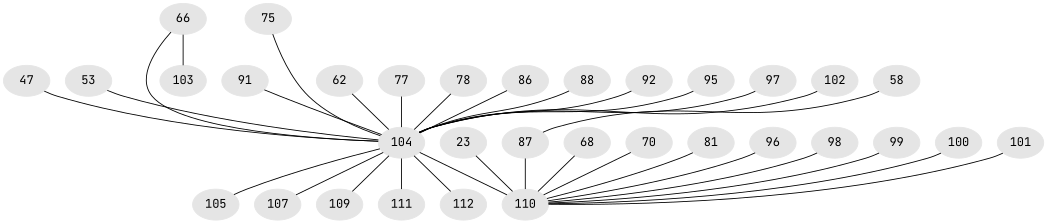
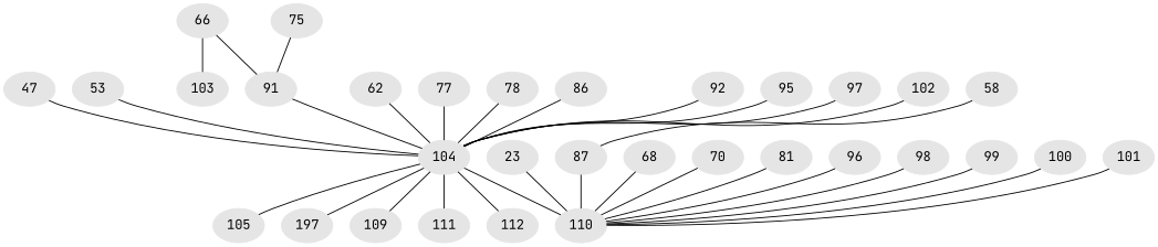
  graph {
    fontname="JetBrains Mono"
    node [color=gray90 fontname="JetBrains Mono" style=filled]
    edge [fontname="JetBrains Mono"]
    110 [super="+74+82+108"]
    n2 [label=23]
    104 [super="+80+28+72+93+85+43+44"]
    105
-   107 [super="+64"]
+   107 [super="+64" label=197]
    109
    111
    112 [super="+94"]
    47
    53
    66 [super="+56"]
    103 [super="+83"]
    87 [super="+48"]
    58
    62
    68
    70
    75 [super="+73"]
    77 [super="+76"]
    78 [super="+41"]
    81 [super="+30+57"]
    86 [super="+84"]
-   88 [super="+67"]
    91
    92 [super="+12"]
    95
    96
    97 [super="+45"]
    98
    99
    100 [super="+89"]
    101
    102 [super="+61"]
    n2 -- 110
    104 -- 110 [weight=11]
    104 -- 105
    104 -- 107
    104 -- 109
    104 -- 111
    104 -- 112
    47 -- 104
    53 -- 104
-   66 -- 104 [weight=3]
+   66 -- 91 [weight=3]
    66 -- 103
    87 -- 110
    58 -- 87
    62 -- 104
    68 -- 110
    70 -- 110
-   75 -- 104
+   75 -- 91
    77 -- 104 [weight=2]
    78 -- 104
    81 -- 110
    86 -- 104
-   88 -- 104
    91 -- 104
    92 -- 104
    95 -- 104
    96 -- 110
    97 -- 104
    98 -- 110
    99 -- 110
    100 -- 110 [weight=2]
    101 -- 110
    102 -- 104
  }
